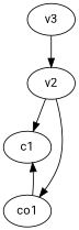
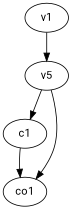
  strict digraph {
    fontname=Roboto
    node [fontname=Roboto]
    edge [fontname=Roboto weight=1]
-   v1 [label=v3]
-   v2
+   v1
+   v2 [label=v5]
    c1
    co1
    v1 -> v2
    v2 -> c1
    v2 -> co1
-   co1 -> c1
+   c1 -> co1
  }
